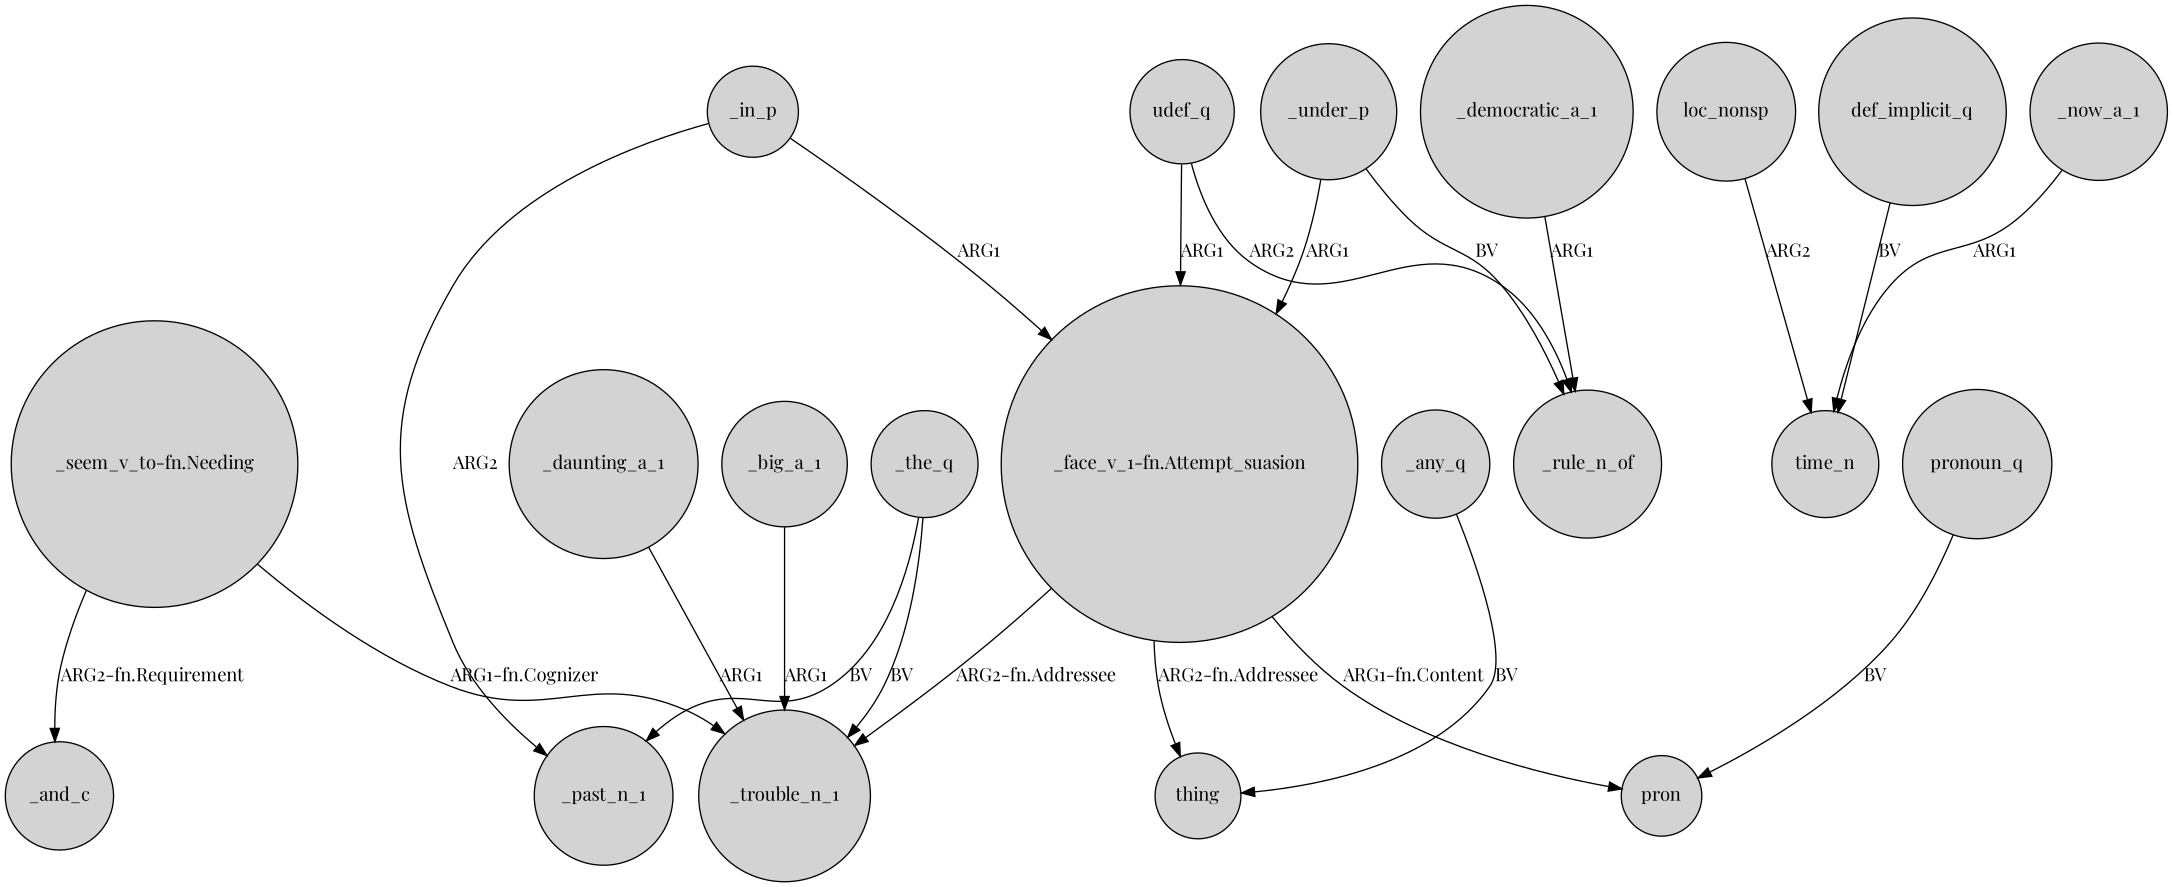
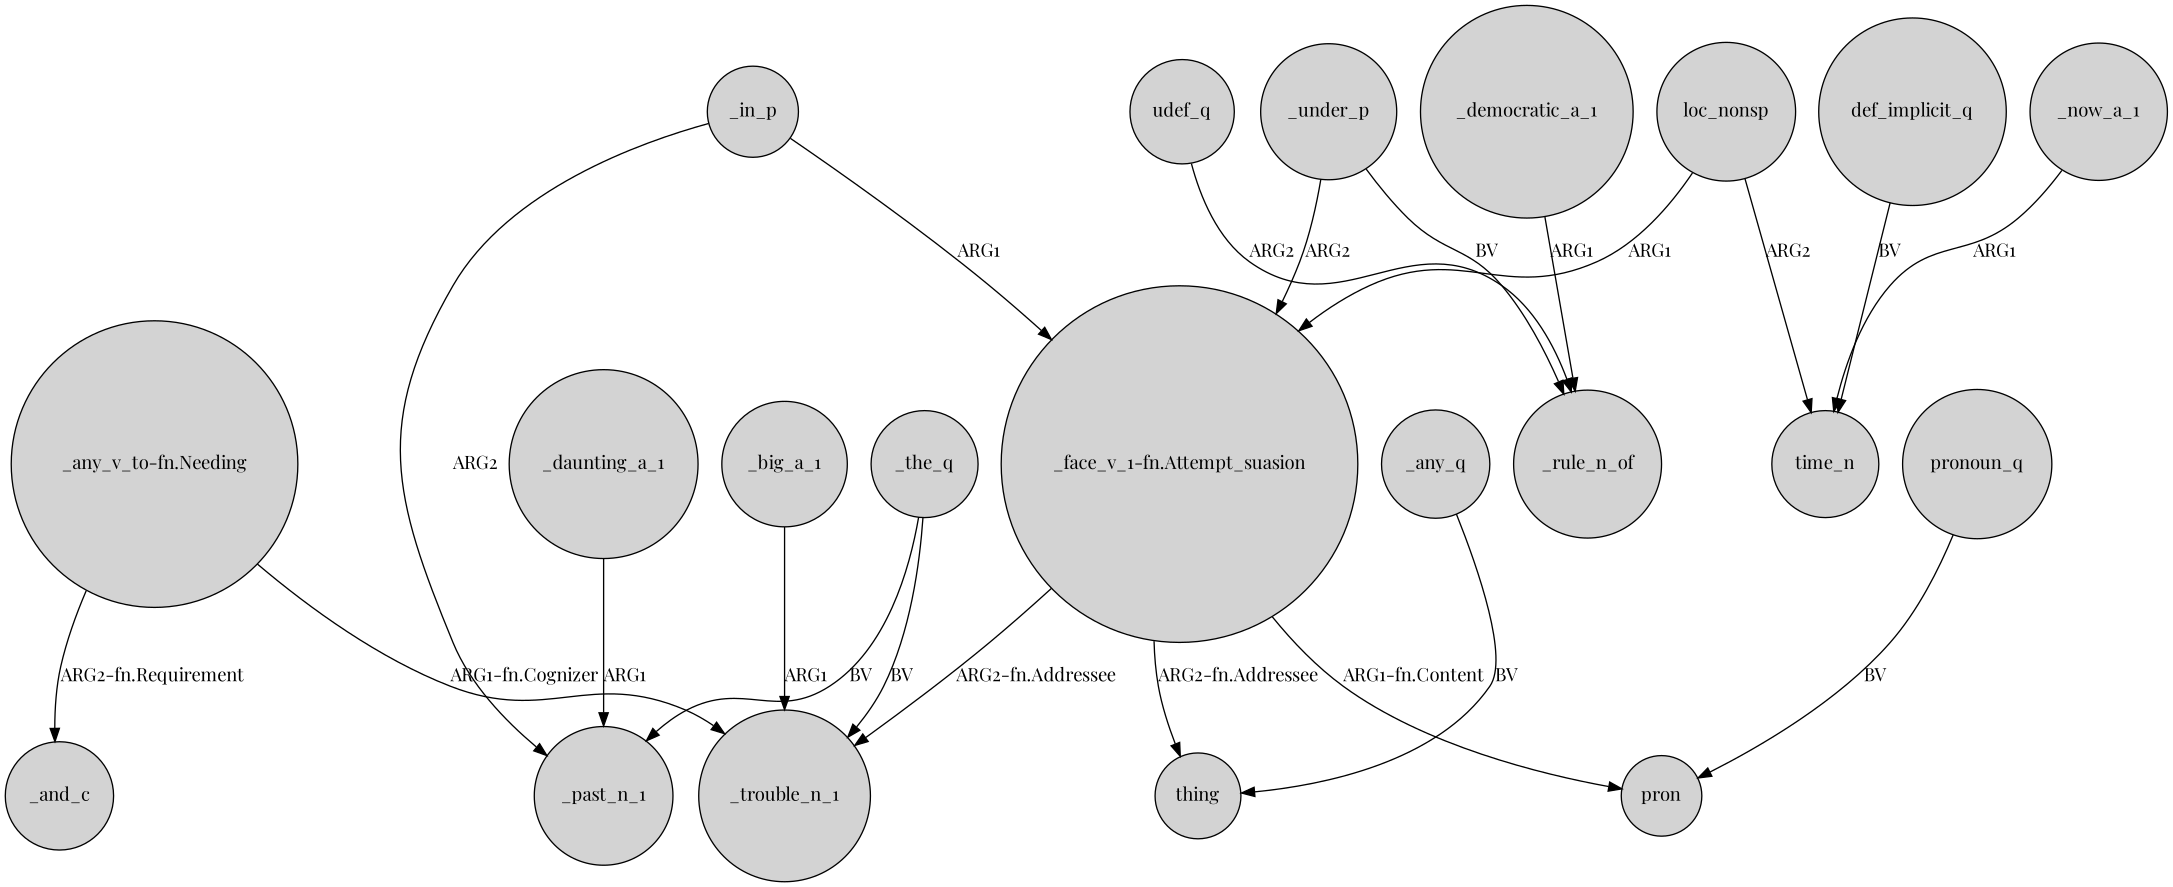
  digraph {
    fontname="Playfair Display"
    node [fontname="Playfair Display" shape=circle style=filled]
    edge [fontname="Playfair Display"]
-   "_seem_v_to-fn.Needing"
+   "_seem_v_to-fn.Needing" [label="_any_v_to-fn.Needing"]
    _trouble_n_1
    _and_c
    _any_q
    thing
    _daunting_a_1
    _under_p
    _rule_n_of
    "_face_v_1-fn.Attempt_suasion"
    pron
    _the_q
    _past_n_1
    _in_p
    _big_a_1
    _now_a_1
    time_n
    pronoun_q
    udef_q
    loc_nonsp
    _democratic_a_1
    def_implicit_q
    "_seem_v_to-fn.Needing" -> _trouble_n_1 [label="ARG1-fn.Cognizer"]
    "_seem_v_to-fn.Needing" -> _and_c [label="ARG2-fn.Requirement"]
    _any_q -> thing [label=BV]
-   _daunting_a_1 -> _trouble_n_1 [label=ARG1]
+   _daunting_a_1 -> _past_n_1 [label=ARG1]
    _under_p -> _rule_n_of [label=BV]
-   _under_p -> "_face_v_1-fn.Attempt_suasion" [label=ARG1]
+   _under_p -> "_face_v_1-fn.Attempt_suasion" [label=ARG2]
    "_face_v_1-fn.Attempt_suasion" -> _trouble_n_1 [label="ARG2-fn.Addressee"]
    "_face_v_1-fn.Attempt_suasion" -> thing [label="ARG2-fn.Addressee"]
    "_face_v_1-fn.Attempt_suasion" -> pron [label="ARG1-fn.Content"]
    _the_q -> _trouble_n_1 [label=BV]
    _the_q -> _past_n_1 [label=BV]
    _in_p -> "_face_v_1-fn.Attempt_suasion" [label=ARG1]
    _in_p -> _past_n_1 [label=ARG2]
    _big_a_1 -> _trouble_n_1 [label=ARG1]
    _now_a_1 -> time_n [label=ARG1]
    pronoun_q -> pron [label=BV]
    udef_q -> _rule_n_of [label=ARG2]
-   udef_q -> "_face_v_1-fn.Attempt_suasion" [label=ARG1]
+   loc_nonsp -> "_face_v_1-fn.Attempt_suasion" [label=ARG1]
    loc_nonsp -> time_n [label=ARG2]
    _democratic_a_1 -> _rule_n_of [label=ARG1]
    def_implicit_q -> time_n [label=BV]
  }
